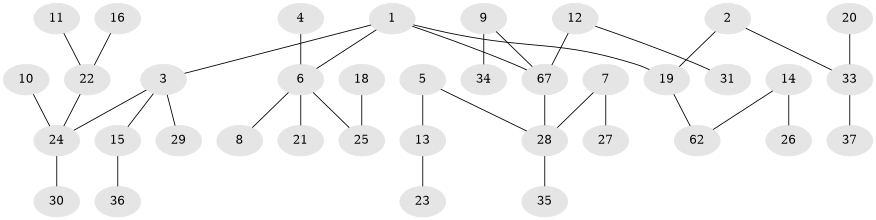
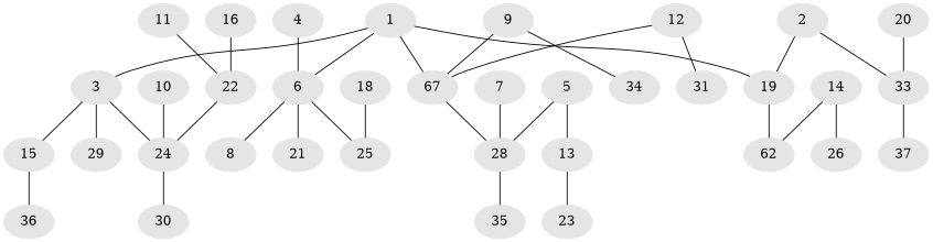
  graph {
    node [color=gray90 style=filled]
    edge [weight=1.0]
    1
    3
    6
    n4 [label=67]
    19
    15
    24
    29
    8
    21
    25
    28
    n13 [label=62]
    2
    33
    37
    36
    30
    4
    5
    13
    23
    35
    7
-   27
    9
    34
    10
    11
    22
    12
    31
    14
    26
    16
    18
    20
    1 -- 3
    1 -- 6
    1 -- n4
    1 -- 19
    3 -- 15
    3 -- 24
    3 -- 29
    6 -- 8
    6 -- 21
    6 -- 25
    n4 -- 28
    19 -- n13
    15 -- 36
    24 -- 30
    28 -- 35
    2 -- 19
    2 -- 33
    33 -- 37
    4 -- 6
    5 -- 28
    5 -- 13
    13 -- 23
    7 -- 28
-   7 -- 27
    9 -- n4
    9 -- 34
    10 -- 24
    11 -- 22
    22 -- 24
    12 -- n4
    12 -- 31
    14 -- n13
    14 -- 26
    16 -- 22
    18 -- 25
    20 -- 33
  }
